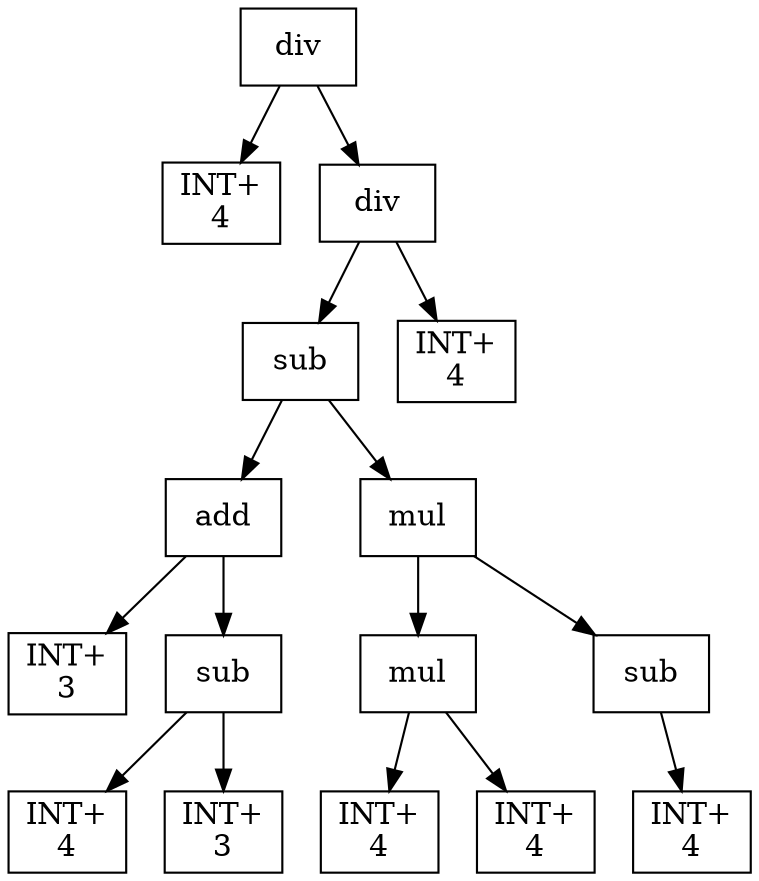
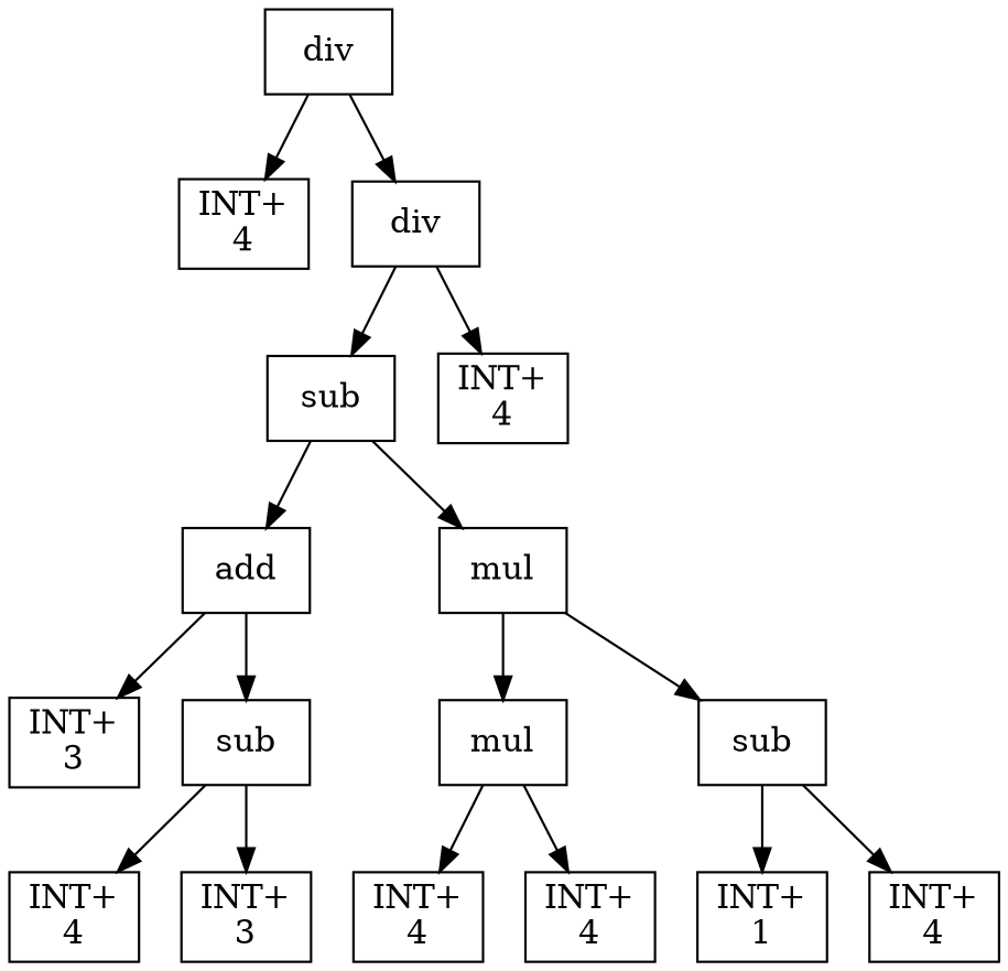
  digraph {
    node [shape=box]
    n1 [label=div]
    n2 [label="INT+\n4"]
    n3 [label=div]
    n4 [label=sub]
    n5 [label="INT+\n4"]
    n6 [label=add]
    n7 [label=mul]
    n8 [label="INT+\n3"]
    n9 [label=sub]
    n10 [label="INT+\n4"]
    n11 [label="INT+\n3"]
    n12 [label=mul]
    n13 [label=sub]
    n14 [label="INT+\n4"]
    n15 [label="INT+\n4"]
+   n16 [label="INT+\n1"]
    n17 [label="INT+\n4"]
    n1 -> n2
    n1 -> n3
    n3 -> n4
    n3 -> n5
    n4 -> n6
    n4 -> n7
    n6 -> n8
    n6 -> n9
    n7 -> n12
    n7 -> n13
    n9 -> n10
    n9 -> n11
    n12 -> n14
    n12 -> n15
+   n13 -> n16
    n13 -> n17
  }
